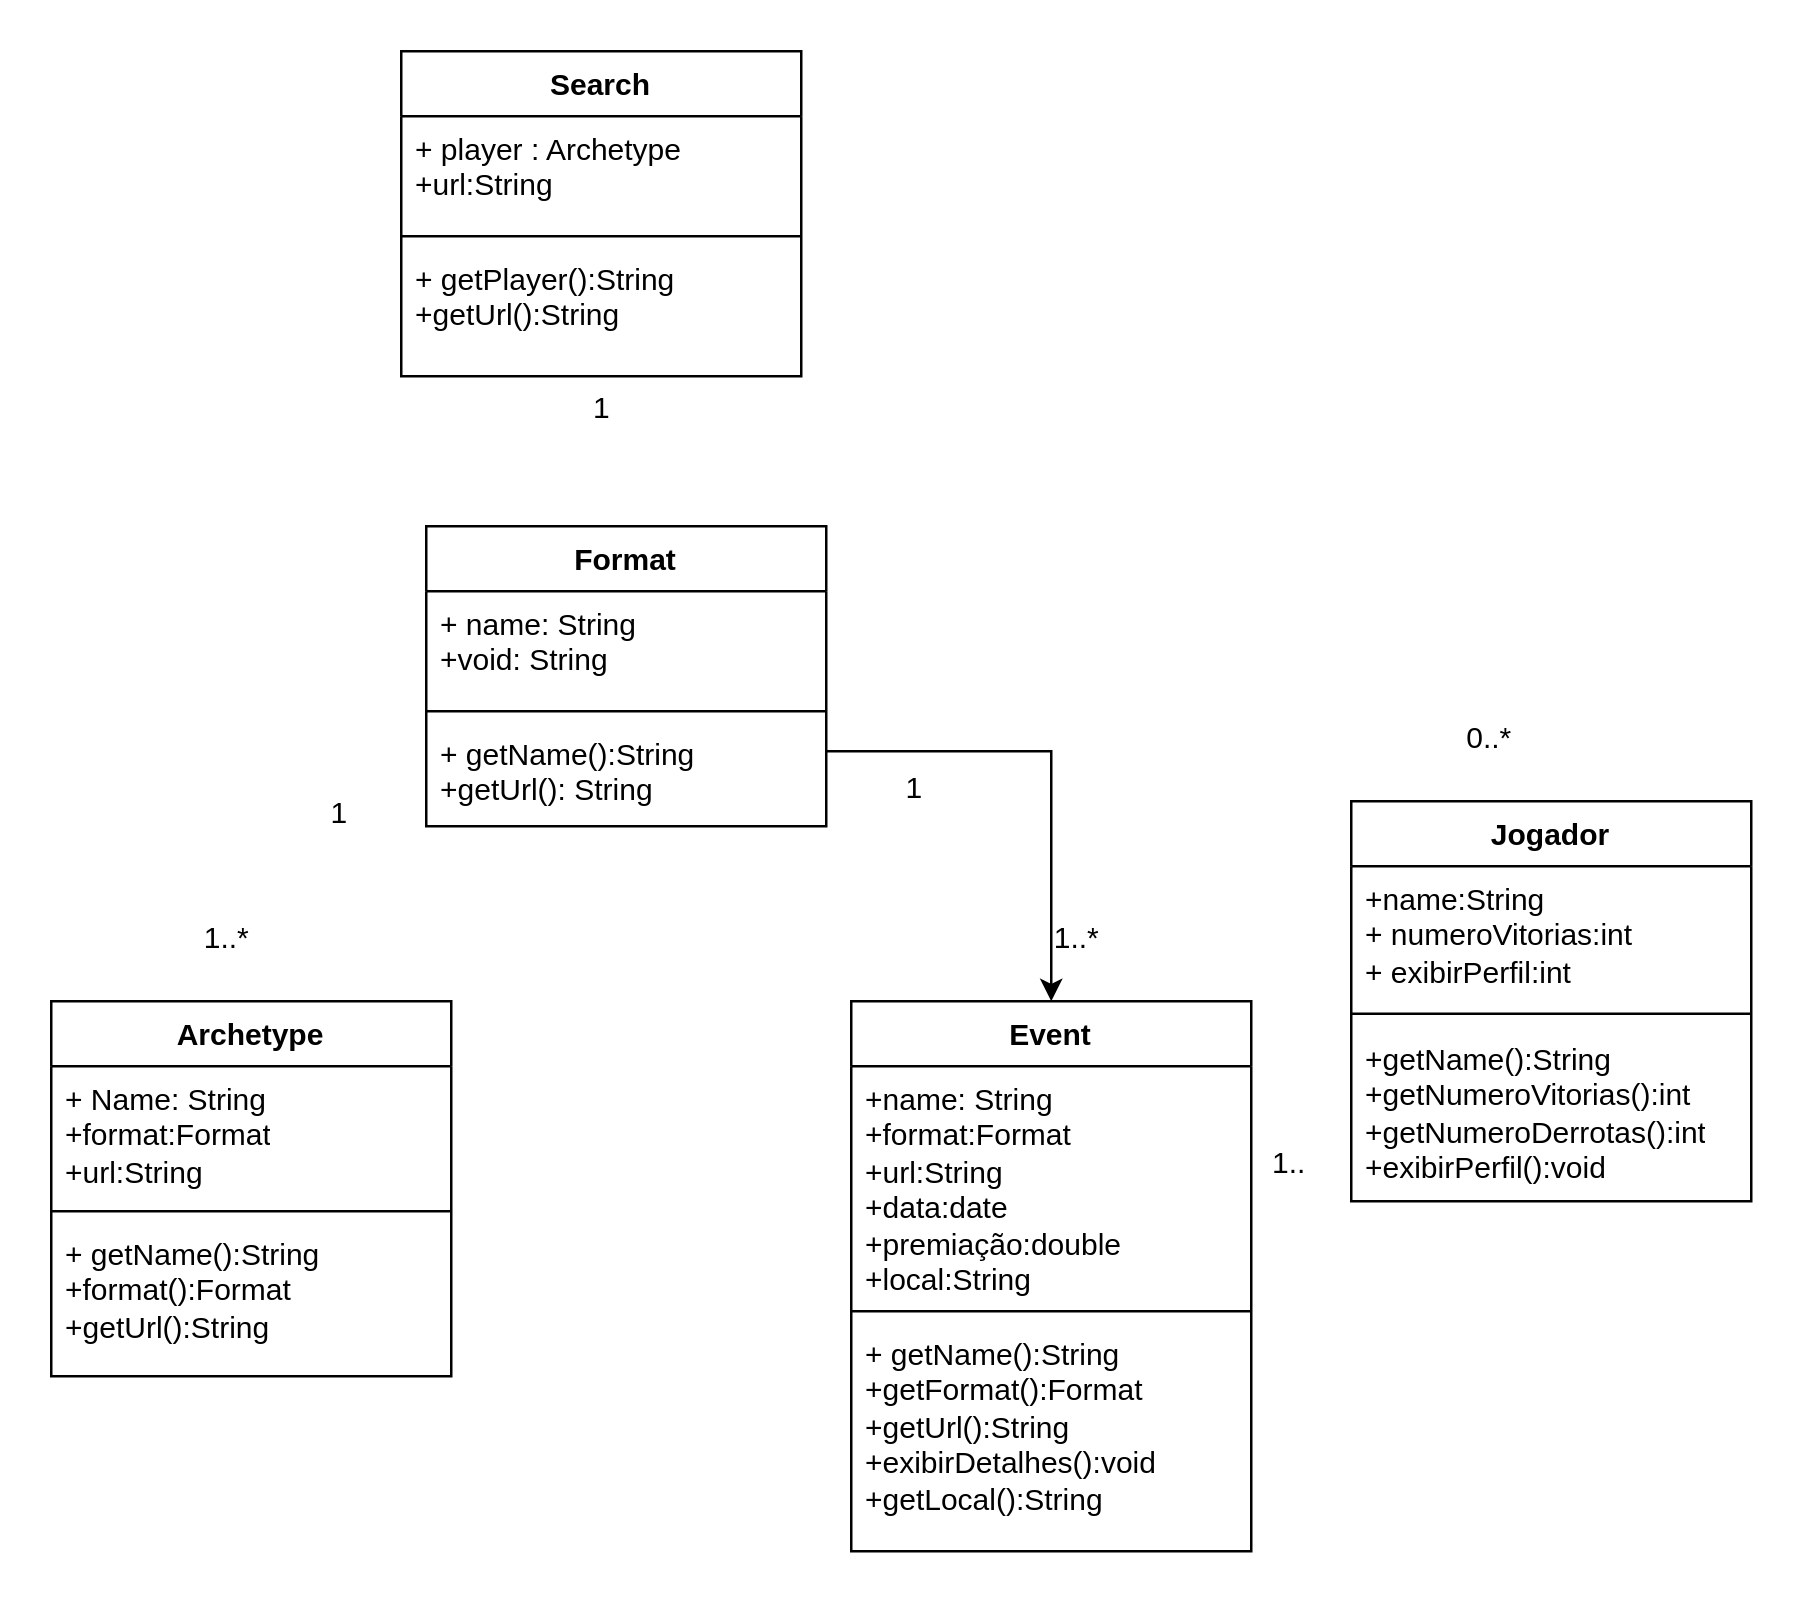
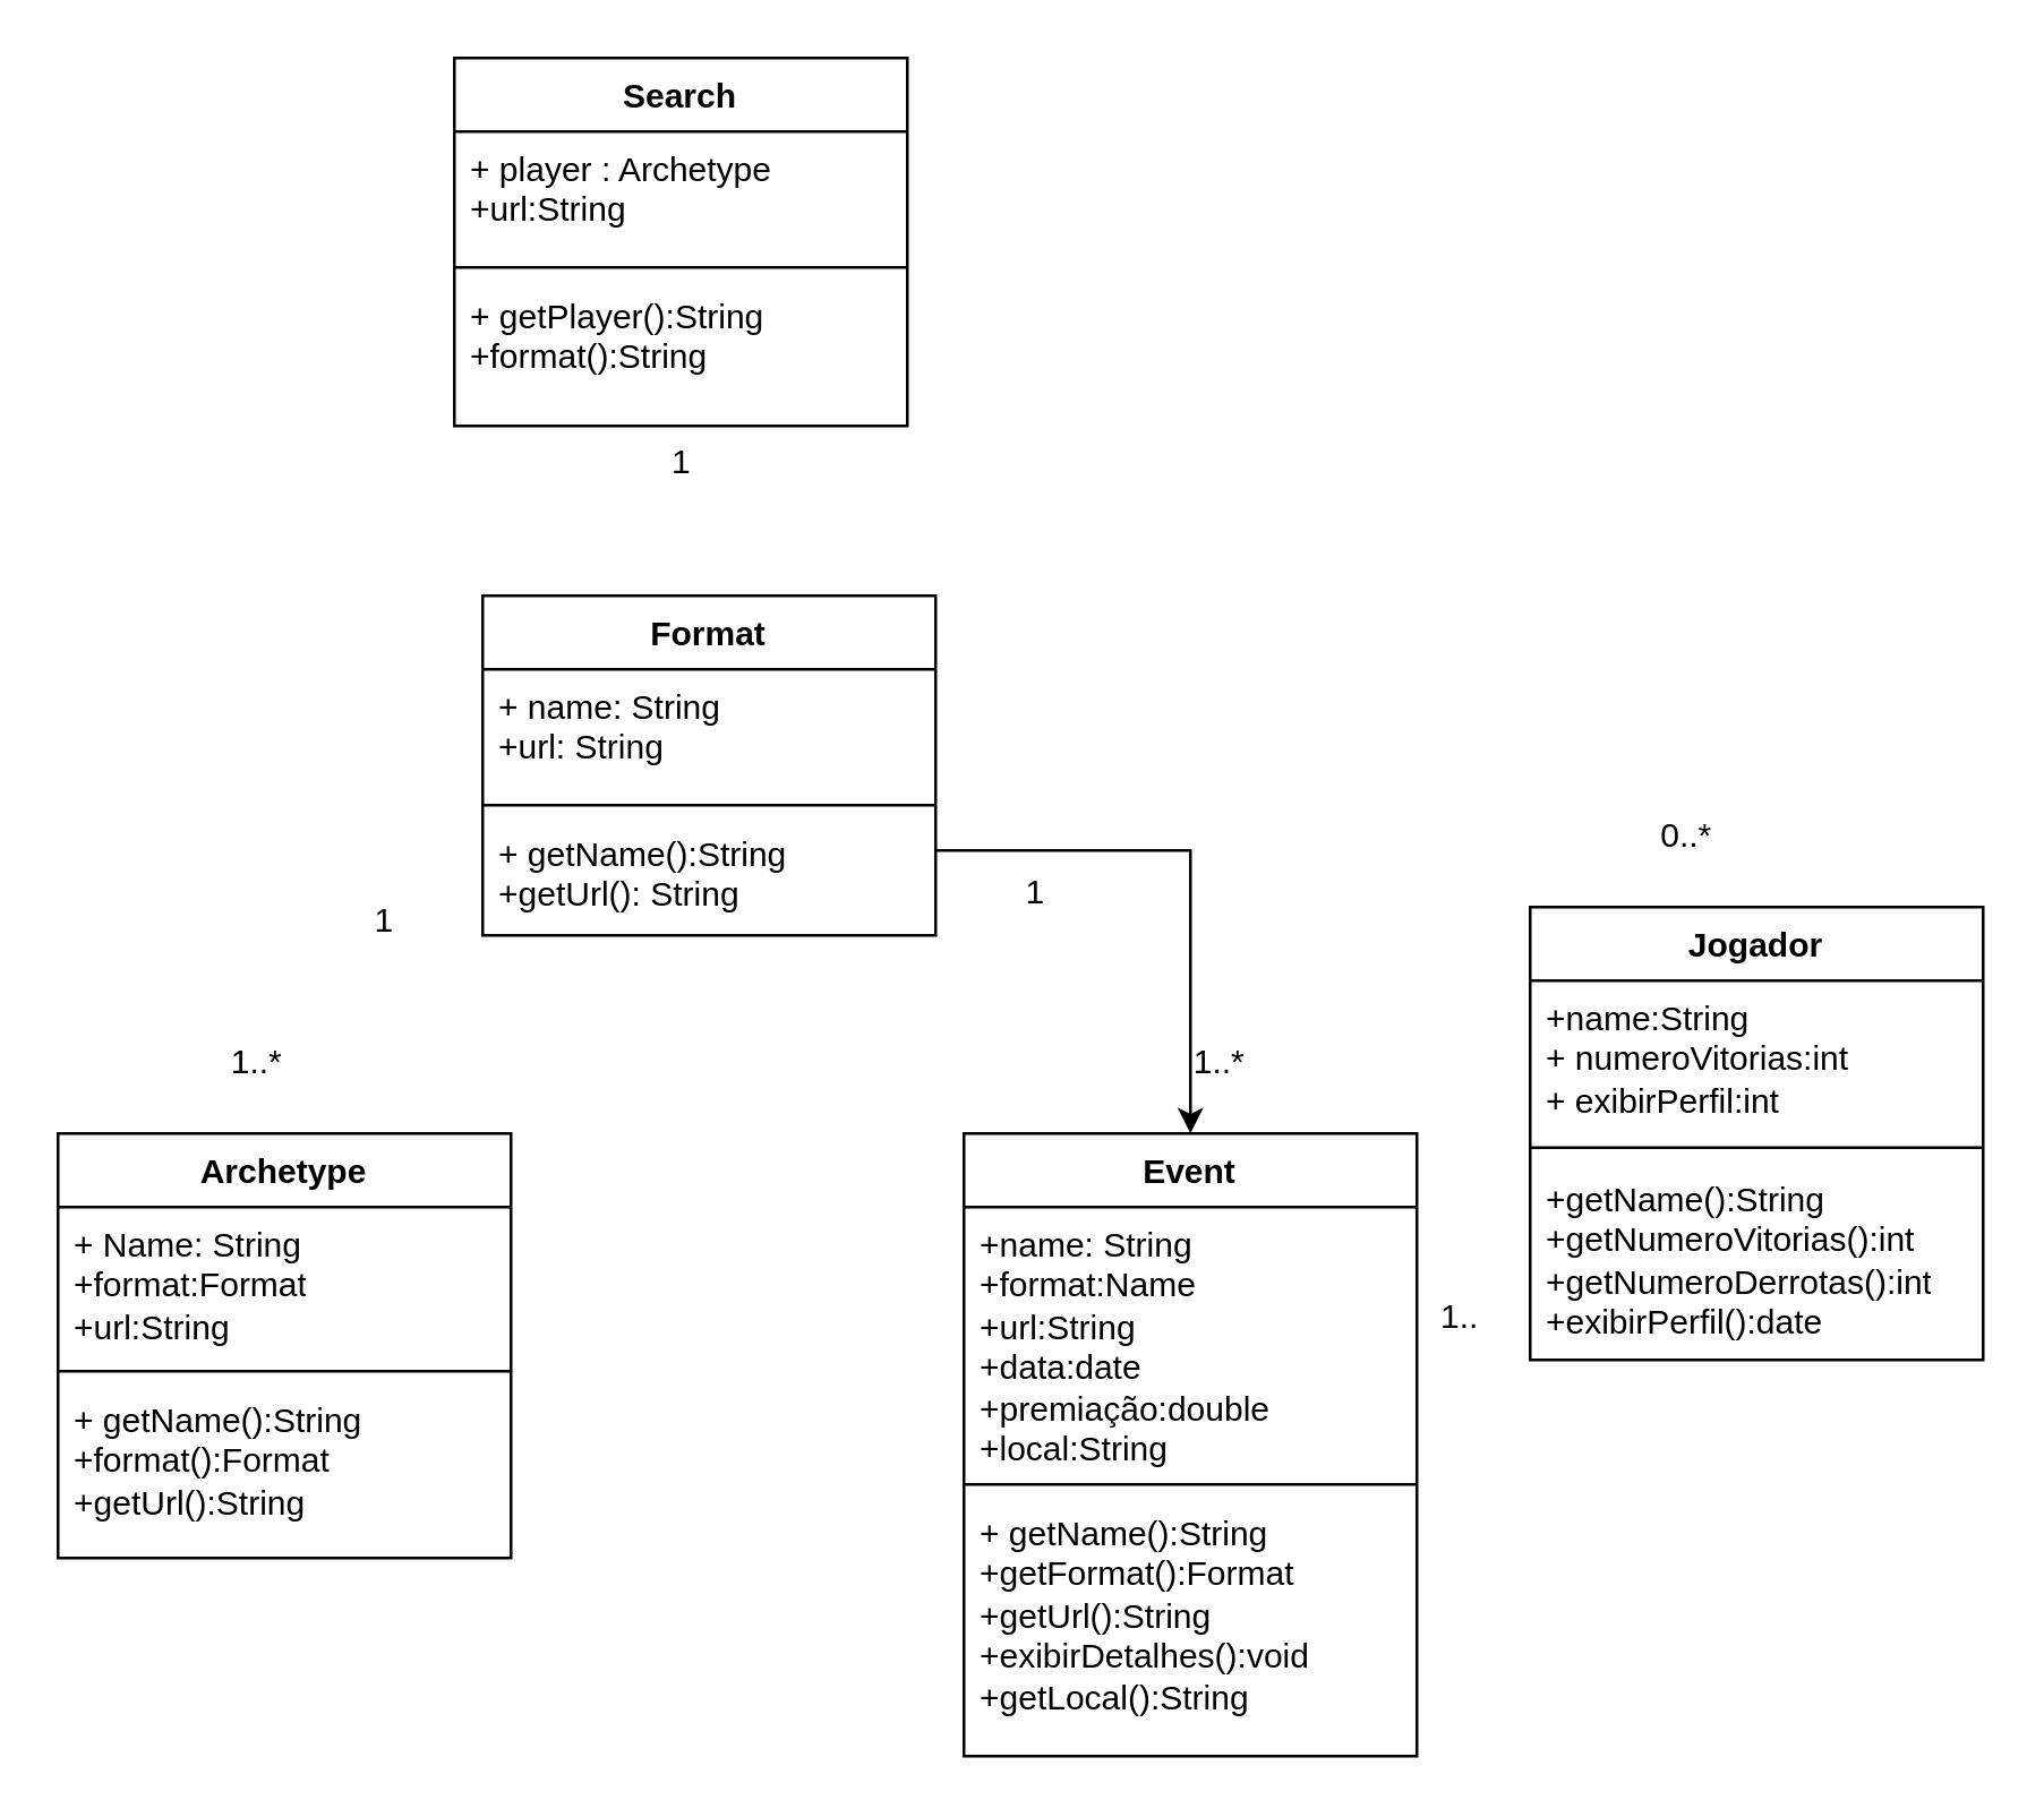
  <mxCell id="0" />
  <mxCell id="1" parent="0" />
  <mxCell id="2" value="Search" style="swimlane;fontStyle=1;align=center;verticalAlign=top;childLayout=stackLayout;horizontal=1;startSize=26;horizontalStack=0;resizeParent=1;resizeParentMax=0;resizeLast=0;collapsible=1;marginBottom=0;whiteSpace=wrap;html=1;" vertex="1" parent="1"><mxGeometry x="160" y="20" width="160" height="130" as="geometry" /></mxCell>
  <mxCell id="3" value="+ player : Archetype&lt;br&gt;+url:String" style="text;strokeColor=none;fillColor=none;align=left;verticalAlign=top;spacingLeft=4;spacingRight=4;overflow=hidden;rotatable=0;points=[[0,0.5],[1,0.5]];portConstraint=eastwest;whiteSpace=wrap;html=1;" vertex="1" parent="2"><mxGeometry y="26" width="160" height="44" as="geometry" /></mxCell>
  <mxCell id="4" value="" style="line;strokeWidth=1;fillColor=none;align=left;verticalAlign=middle;spacingTop=-1;spacingLeft=3;spacingRight=3;rotatable=0;labelPosition=right;points=[];portConstraint=eastwest;strokeColor=inherit;" vertex="1" parent="2"><mxGeometry y="70" width="160" height="8" as="geometry" /></mxCell>
- <mxCell id="5" value="+ getPlayer():String&lt;br&gt;+getUrl():String" style="text;strokeColor=none;fillColor=none;align=left;verticalAlign=top;spacingLeft=4;spacingRight=4;overflow=hidden;rotatable=0;points=[[0,0.5],[1,0.5]];portConstraint=eastwest;whiteSpace=wrap;html=1;" vertex="1" parent="2"><mxGeometry y="78" width="160" height="52" as="geometry" /></mxCell>
+ <mxCell id="5" value="+ getPlayer():String&lt;br&gt;+format():String" style="text;strokeColor=none;fillColor=none;align=left;verticalAlign=top;spacingLeft=4;spacingRight=4;overflow=hidden;rotatable=0;points=[[0,0.5],[1,0.5]];portConstraint=eastwest;whiteSpace=wrap;html=1;" vertex="1" parent="2"><mxGeometry y="78" width="160" height="52" as="geometry" /></mxCell>
  <mxCell id="6" value="Format" style="swimlane;fontStyle=1;align=center;verticalAlign=top;childLayout=stackLayout;horizontal=1;startSize=26;horizontalStack=0;resizeParent=1;resizeParentMax=0;resizeLast=0;collapsible=1;marginBottom=0;whiteSpace=wrap;html=1;" vertex="1" parent="1"><mxGeometry x="170" y="210" width="160" height="120" as="geometry" /></mxCell>
- <mxCell id="7" value="+ name: String&lt;br&gt;+void: String" style="text;strokeColor=none;fillColor=none;align=left;verticalAlign=top;spacingLeft=4;spacingRight=4;overflow=hidden;rotatable=0;points=[[0,0.5],[1,0.5]];portConstraint=eastwest;whiteSpace=wrap;html=1;" vertex="1" parent="6"><mxGeometry y="26" width="160" height="44" as="geometry" /></mxCell>
+ <mxCell id="7" value="+ name: String&lt;br&gt;+url: String" style="text;strokeColor=none;fillColor=none;align=left;verticalAlign=top;spacingLeft=4;spacingRight=4;overflow=hidden;rotatable=0;points=[[0,0.5],[1,0.5]];portConstraint=eastwest;whiteSpace=wrap;html=1;" vertex="1" parent="6"><mxGeometry y="26" width="160" height="44" as="geometry" /></mxCell>
  <mxCell id="8" value="" style="line;strokeWidth=1;fillColor=none;align=left;verticalAlign=middle;spacingTop=-1;spacingLeft=3;spacingRight=3;rotatable=0;labelPosition=right;points=[];portConstraint=eastwest;strokeColor=inherit;" vertex="1" parent="6"><mxGeometry y="70" width="160" height="8" as="geometry" /></mxCell>
  <mxCell id="9" value="+ getName():String&lt;br&gt;+getUrl(): String" style="text;strokeColor=none;fillColor=none;align=left;verticalAlign=top;spacingLeft=4;spacingRight=4;overflow=hidden;rotatable=0;points=[[0,0.5],[1,0.5]];portConstraint=eastwest;whiteSpace=wrap;html=1;" vertex="1" parent="6"><mxGeometry y="78" width="160" height="42" as="geometry" /></mxCell>
  <mxCell id="10" value="1" style="text;html=1;align=center;verticalAlign=middle;resizable=0;points=[];autosize=1;strokeColor=none;fillColor=none;" vertex="1" parent="1"><mxGeometry x="225" y="148" width="30" height="30" as="geometry" /></mxCell>
  <mxCell id="11" value="Archetype" style="swimlane;fontStyle=1;align=center;verticalAlign=top;childLayout=stackLayout;horizontal=1;startSize=26;horizontalStack=0;resizeParent=1;resizeParentMax=0;resizeLast=0;collapsible=1;marginBottom=0;whiteSpace=wrap;html=1;" vertex="1" parent="1"><mxGeometry x="20" y="400" width="160" height="150" as="geometry" /></mxCell>
  <mxCell id="12" value="+ Name: String&lt;br&gt;+format:Format&lt;br&gt;+url:String" style="text;strokeColor=none;fillColor=none;align=left;verticalAlign=top;spacingLeft=4;spacingRight=4;overflow=hidden;rotatable=0;points=[[0,0.5],[1,0.5]];portConstraint=eastwest;whiteSpace=wrap;html=1;" vertex="1" parent="11"><mxGeometry y="26" width="160" height="54" as="geometry" /></mxCell>
  <mxCell id="13" value="" style="line;strokeWidth=1;fillColor=none;align=left;verticalAlign=middle;spacingTop=-1;spacingLeft=3;spacingRight=3;rotatable=0;labelPosition=right;points=[];portConstraint=eastwest;strokeColor=inherit;" vertex="1" parent="11"><mxGeometry y="80" width="160" height="8" as="geometry" /></mxCell>
  <mxCell id="14" value="+ getName():String&lt;br&gt;+format():Format&lt;br&gt;+getUrl():String" style="text;strokeColor=none;fillColor=none;align=left;verticalAlign=top;spacingLeft=4;spacingRight=4;overflow=hidden;rotatable=0;points=[[0,0.5],[1,0.5]];portConstraint=eastwest;whiteSpace=wrap;html=1;" vertex="1" parent="11"><mxGeometry y="88" width="160" height="62" as="geometry" /></mxCell>
  <mxCell id="15" value="Event" style="swimlane;fontStyle=1;align=center;verticalAlign=top;childLayout=stackLayout;horizontal=1;startSize=26;horizontalStack=0;resizeParent=1;resizeParentMax=0;resizeLast=0;collapsible=1;marginBottom=0;whiteSpace=wrap;html=1;" vertex="1" parent="1"><mxGeometry x="340" y="400" width="160" height="220" as="geometry" /></mxCell>
- <mxCell id="16" value="+name: String&lt;br&gt;+format:Format&lt;br&gt;+url:String&lt;br&gt;+data:date&lt;br&gt;+premiação:double&lt;br&gt;+local:String" style="text;strokeColor=none;fillColor=none;align=left;verticalAlign=top;spacingLeft=4;spacingRight=4;overflow=hidden;rotatable=0;points=[[0,0.5],[1,0.5]];portConstraint=eastwest;whiteSpace=wrap;html=1;" vertex="1" parent="15"><mxGeometry y="26" width="160" height="94" as="geometry" /></mxCell>
+ <mxCell id="16" value="+name: String&lt;br&gt;+format:Name&lt;br&gt;+url:String&lt;br&gt;+data:date&lt;br&gt;+premiação:double&lt;br&gt;+local:String" style="text;strokeColor=none;fillColor=none;align=left;verticalAlign=top;spacingLeft=4;spacingRight=4;overflow=hidden;rotatable=0;points=[[0,0.5],[1,0.5]];portConstraint=eastwest;whiteSpace=wrap;html=1;" vertex="1" parent="15"><mxGeometry y="26" width="160" height="94" as="geometry" /></mxCell>
  <mxCell id="17" value="" style="line;strokeWidth=1;fillColor=none;align=left;verticalAlign=middle;spacingTop=-1;spacingLeft=3;spacingRight=3;rotatable=0;labelPosition=right;points=[];portConstraint=eastwest;strokeColor=inherit;" vertex="1" parent="15"><mxGeometry y="120" width="160" height="8" as="geometry" /></mxCell>
  <mxCell id="18" value="+ getName():String&lt;br&gt;+getFormat():Format&lt;br&gt;+getUrl():String&lt;br&gt;+exibirDetalhes():void&lt;br&gt;+getLocal():String" style="text;strokeColor=none;fillColor=none;align=left;verticalAlign=top;spacingLeft=4;spacingRight=4;overflow=hidden;rotatable=0;points=[[0,0.5],[1,0.5]];portConstraint=eastwest;whiteSpace=wrap;html=1;" vertex="1" parent="15"><mxGeometry y="128" width="160" height="92" as="geometry" /></mxCell>
  <mxCell id="19" value="1" style="text;html=1;align=center;verticalAlign=middle;resizable=0;points=[];autosize=1;strokeColor=none;fillColor=none;" vertex="1" parent="1"><mxGeometry x="120" y="310" width="30" height="30" as="geometry" /></mxCell>
  <mxCell id="20" value="1..*" style="text;html=1;align=center;verticalAlign=middle;resizable=0;points=[];autosize=1;strokeColor=none;fillColor=none;" vertex="1" parent="1"><mxGeometry x="70" y="360" width="40" height="30" as="geometry" /></mxCell>
  <mxCell id="21" style="edgeStyle=orthogonalEdgeStyle;rounded=0;orthogonalLoop=1;jettySize=auto;html=1;" edge="1" parent="1" source="9"><mxGeometry relative="1" as="geometry"><mxPoint x="420" y="400" as="targetPoint" /><Array as="points"><mxPoint x="420" y="300" /></Array></mxGeometry></mxCell>
  <mxCell id="22" value="1" style="text;html=1;align=center;verticalAlign=middle;resizable=0;points=[];autosize=1;strokeColor=none;fillColor=none;" vertex="1" parent="1"><mxGeometry x="350" y="300" width="30" height="30" as="geometry" /></mxCell>
  <mxCell id="23" value="1..*" style="text;html=1;align=center;verticalAlign=middle;resizable=0;points=[];autosize=1;strokeColor=none;fillColor=none;" vertex="1" parent="1"><mxGeometry x="410" y="360" width="40" height="30" as="geometry" /></mxCell>
  <mxCell id="24" value="Jogador" style="swimlane;fontStyle=1;align=center;verticalAlign=top;childLayout=stackLayout;horizontal=1;startSize=26;horizontalStack=0;resizeParent=1;resizeParentMax=0;resizeLast=0;collapsible=1;marginBottom=0;whiteSpace=wrap;html=1;" vertex="1" parent="1"><mxGeometry x="540" y="320" width="160" height="160" as="geometry" /></mxCell>
  <mxCell id="25" value="+name:String&lt;br&gt;+ numeroVitorias:int&lt;br&gt;+ exibirPerfil:int" style="text;strokeColor=none;fillColor=none;align=left;verticalAlign=top;spacingLeft=4;spacingRight=4;overflow=hidden;rotatable=0;points=[[0,0.5],[1,0.5]];portConstraint=eastwest;whiteSpace=wrap;html=1;" vertex="1" parent="24"><mxGeometry y="26" width="160" height="54" as="geometry" /></mxCell>
  <mxCell id="26" value="" style="line;strokeWidth=1;fillColor=none;align=left;verticalAlign=middle;spacingTop=-1;spacingLeft=3;spacingRight=3;rotatable=0;labelPosition=right;points=[];portConstraint=eastwest;strokeColor=inherit;" vertex="1" parent="24"><mxGeometry y="80" width="160" height="10" as="geometry" /></mxCell>
- <mxCell id="27" value="+getName():String&lt;br&gt;+getNumeroVitorias():int&lt;br&gt;+getNumeroDerrotas():int&lt;br&gt;+exibirPerfil():void" style="text;strokeColor=none;fillColor=none;align=left;verticalAlign=top;spacingLeft=4;spacingRight=4;overflow=hidden;rotatable=0;points=[[0,0.5],[1,0.5]];portConstraint=eastwest;whiteSpace=wrap;html=1;" vertex="1" parent="24"><mxGeometry y="90" width="160" height="70" as="geometry" /></mxCell>
+ <mxCell id="27" value="+getName():String&lt;br&gt;+getNumeroVitorias():int&lt;br&gt;+getNumeroDerrotas():int&lt;br&gt;+exibirPerfil():date" style="text;strokeColor=none;fillColor=none;align=left;verticalAlign=top;spacingLeft=4;spacingRight=4;overflow=hidden;rotatable=0;points=[[0,0.5],[1,0.5]];portConstraint=eastwest;whiteSpace=wrap;html=1;" vertex="1" parent="24"><mxGeometry y="90" width="160" height="70" as="geometry" /></mxCell>
  <mxCell id="28" value="0..*" style="text;html=1;align=center;verticalAlign=middle;resizable=0;points=[];autosize=1;strokeColor=none;fillColor=none;" vertex="1" parent="1"><mxGeometry x="575" y="280" width="40" height="30" as="geometry" /></mxCell>
  <mxCell id="29" value="1.." style="text;html=1;align=center;verticalAlign=middle;resizable=0;points=[];autosize=1;strokeColor=none;fillColor=none;" vertex="1" parent="1"><mxGeometry x="495" y="450" width="40" height="30" as="geometry" /></mxCell>
